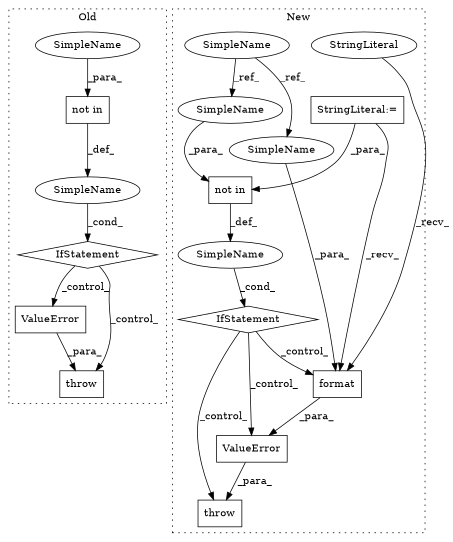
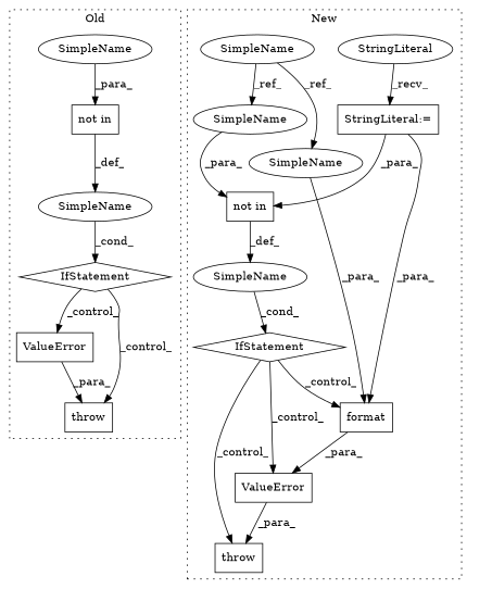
  digraph {
    node [a=42 l=8 shape=box]
    n1 [a=32 l="11,1" label=ValueError s="6299,6397"]
    n2 [a=53 l=6 label=throw s=6293]
    n3 [label=SimpleName shape=ellipse l=""]
    n4 [a=25 l="8,2" label=IfStatement s="6213,6283" shape=diamond]
    n5 [a=108 l=62 label="not in" s=6221]
    n6 [label=SimpleName s=6221 shape=ellipse]
    n7 [a=108 l=34 label="not in" s=6438]
    n8 [a=25 l="8,2" label=IfStatement s="6430,6472" shape=diamond]
    n9 [a=53 l=6 label=throw s=6482]
    n10 [label=SimpleName shape=ellipse l=""]
    n11 [a=32 l="11,1" label=ValueError s="6488,6594"]
    n12 [a=32 l="7,1" label=format s="6559,6593"]
    n13 [a=45 l=59 label=StringLiteral s=6499 shape=ellipse]
    n14 [label=SimpleName s=6136 shape=ellipse]
    n15 [a=7 l=1 label="StringLiteral:=" s=6377]
    n16 [label=SimpleName s=6438 shape=ellipse]
    n17 [label=SimpleName s=6566 shape=ellipse]
    subgraph cluster_1 {
      label=Old
      style=dotted
      n1
      n2
      n3
      n4
      n5
      n6
    }
    subgraph cluster_2 {
      label=New
      style=dotted
      n7
      n8
      n9
      n10
      n11
      n12
      n13
      n14
      n15
      n16
      n17
    }
    n1 -> n2 [label=_para_]
    n3 -> n4 [label=_cond_]
    n4 -> n1 [label=_control_]
    n4 -> n2 [label=_control_]
    n5 -> n3 [label=_def_]
    n6 -> n5 [label=_para_]
    n7 -> n10 [label=_def_]
    n8 -> n9 [label=_control_]
    n8 -> n11 [label=_control_]
    n8 -> n12 [label=_control_]
    n10 -> n8 [label=_cond_]
    n11 -> n9 [label=_para_]
    n12 -> n11 [label=_para_]
-   n13 -> n12 [label=_recv_]
+   n13 -> n15 [label=_recv_]
    n14 -> n16 [label=_ref_]
    n14 -> n17 [label=_ref_]
    n15 -> n7 [label=_para_]
-   n15 -> n12 [label=_recv_]
+   n15 -> n12 [label=_para_]
    n16 -> n7 [label=_para_]
    n17 -> n12 [label=_para_]
  }
